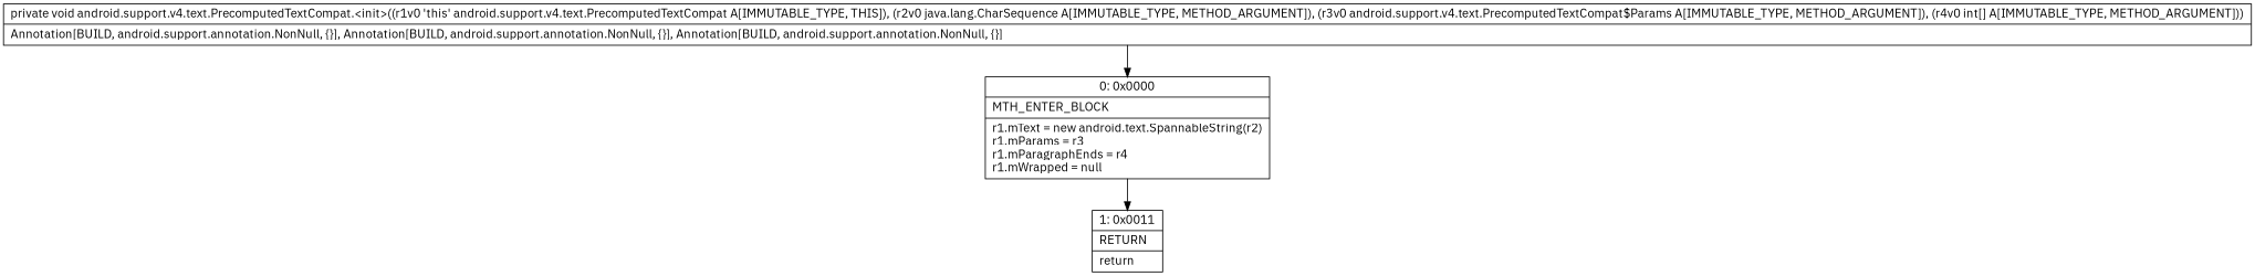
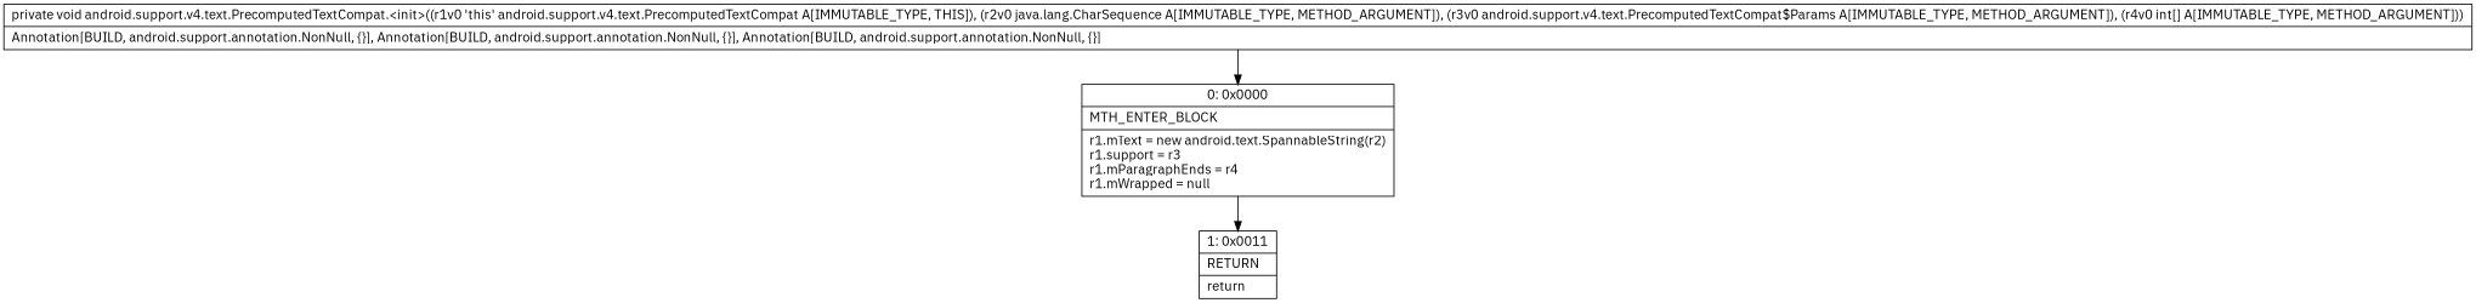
  digraph {
    fontname="IBM Plex Sans"
    node [shape=record fontname="IBM Plex Sans"]
    edge [fontname="IBM Plex Sans"]
-   n1 [label="{0\:\ 0x0000|MTH_ENTER_BLOCK\l|r1.mText = new android.text.SpannableString(r2)\lr1.mParams = r3\lr1.mParagraphEnds = r4\lr1.mWrapped = null\l}"]
+   n1 [label="{0\:\ 0x0000|MTH_ENTER_BLOCK\l|r1.mText = new android.text.SpannableString(r2)\lr1.support = r3\lr1.mParagraphEnds = r4\lr1.mWrapped = null\l}"]
    n2 [label="{1\:\ 0x0011|RETURN\l|return\l}"]
    n3 [label="{private void android.support.v4.text.PrecomputedTextCompat.\<init\>((r1v0 'this' android.support.v4.text.PrecomputedTextCompat A[IMMUTABLE_TYPE, THIS]), (r2v0 java.lang.CharSequence A[IMMUTABLE_TYPE, METHOD_ARGUMENT]), (r3v0 android.support.v4.text.PrecomputedTextCompat$Params A[IMMUTABLE_TYPE, METHOD_ARGUMENT]), (r4v0 int[] A[IMMUTABLE_TYPE, METHOD_ARGUMENT]))  | Annotation[BUILD, android.support.annotation.NonNull, \{\}], Annotation[BUILD, android.support.annotation.NonNull, \{\}], Annotation[BUILD, android.support.annotation.NonNull, \{\}]\l}"]
    n1 -> n2
    n3 -> n1
  }
